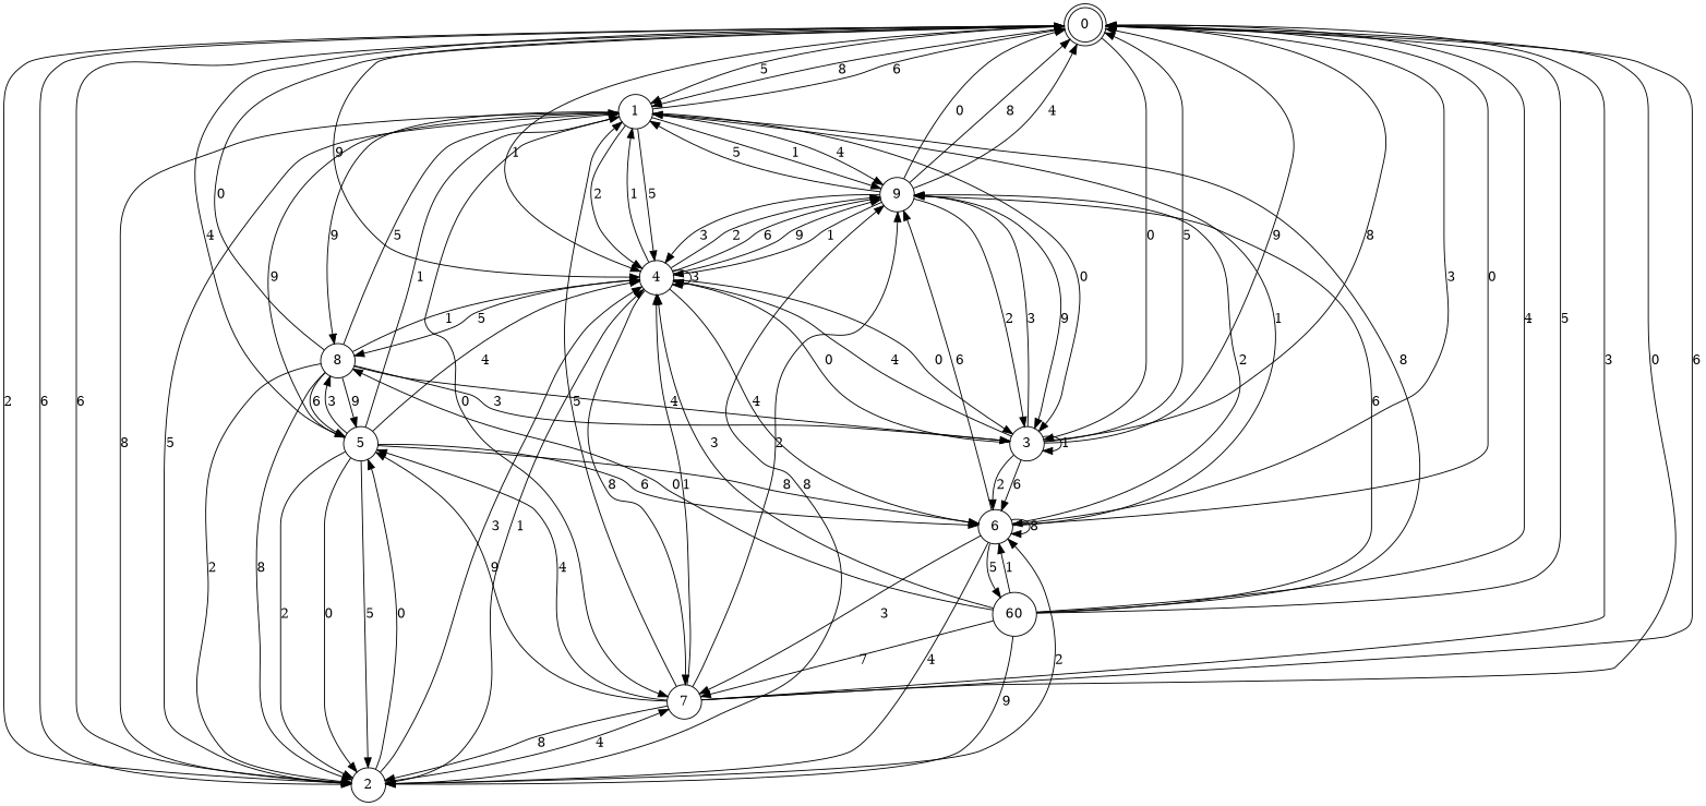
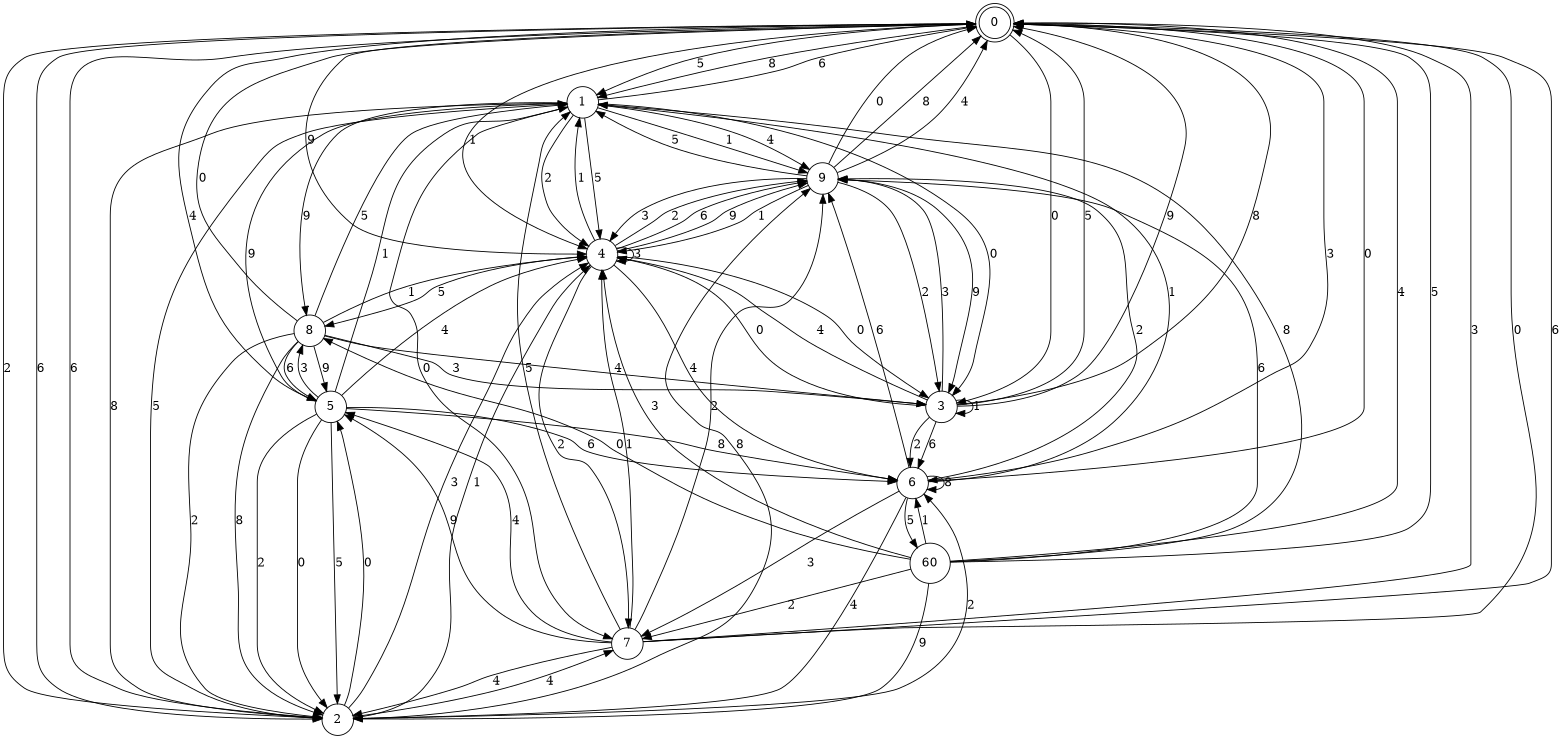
  digraph {
    node [shape=circle]
    n1 [label=0 shape=doublecircle]
    n2 [label=1]
    n3 [label=2]
    n4 [label=3]
    n5 [label=4]
    n6 [label=5]
    n7 [label=6]
    n8 [label=7]
    n9 [label=8]
    n10 [label=9]
    n11 [label=60]
    n1 -> n2 [label=5]
    n1 -> n2 [label=8]
    n1 -> n3 [label=2]
    n1 -> n3 [label=6]
    n1 -> n4 [label=0]
    n1 -> n5 [label=9]
    n1 -> n5 [label=1]
    n1 -> n6 [label=4]
    n1 -> n7 [label=3]
    n2 -> n1 [label=6]
    n2 -> n3 [label=8]
    n2 -> n4 [label=0]
    n2 -> n5 [label=5]
    n2 -> n5 [label=2]
    n2 -> n8 [label=0]
    n2 -> n9 [label=9]
    n2 -> n10 [label=1]
    n2 -> n10 [label=4]
    n3 -> n1 [label=6]
    n3 -> n2 [label=5]
    n3 -> n5 [label=1]
    n3 -> n5 [label=3]
    n3 -> n6 [label=0]
    n3 -> n7 [label=2]
    n3 -> n8 [label=4]
    n3 -> n10 [label=8]
    n4 -> n1 [label=5]
    n4 -> n1 [label=9]
    n4 -> n1 [label=8]
    n4 -> n4 [label=1]
    n4 -> n5 [label=0]
    n4 -> n5 [label=4]
    n4 -> n7 [label=2]
    n4 -> n7 [label=6]
    n4 -> n10 [label=3]
    n5 -> n2 [label=1]
    n5 -> n4 [label=0]
    n5 -> n5 [label=3]
    n5 -> n7 [label=4]
-   n5 -> n8 [label=8]
+   n5 -> n8 [label=2]
    n5 -> n9 [label=5]
    n5 -> n10 [label=2]
    n5 -> n10 [label=6]
    n5 -> n10 [label=9]
    n6 -> n2 [label=9]
    n6 -> n2 [label=1]
    n6 -> n3 [label=5]
    n6 -> n3 [label=2]
    n6 -> n3 [label=0]
    n6 -> n5 [label=4]
    n6 -> n7 [label=6]
    n6 -> n7 [label=8]
    n6 -> n9 [label=3]
    n7 -> n1 [label=0]
    n7 -> n2 [label=1]
    n7 -> n3 [label=4]
    n7 -> n7 [label=8]
    n7 -> n8 [label=3]
    n7 -> n10 [label=2]
    n7 -> n10 [label=6]
    n7 -> n11 [label=5]
    n8 -> n1 [label=0]
    n8 -> n1 [label=6]
    n8 -> n1 [label=3]
    n8 -> n2 [label=5]
-   n8 -> n3 [label=8]
+   n8 -> n3 [label=4]
    n8 -> n5 [label=1]
    n8 -> n6 [label=9]
    n8 -> n6 [label=4]
    n8 -> n10 [label=2]
    n9 -> n1 [label=0]
    n9 -> n2 [label=5]
    n9 -> n3 [label=2]
    n9 -> n3 [label=8]
    n9 -> n4 [label=4]
    n9 -> n4 [label=3]
    n9 -> n5 [label=1]
    n9 -> n6 [label=6]
    n9 -> n6 [label=9]
    n10 -> n1 [label=0]
    n10 -> n1 [label=8]
    n10 -> n1 [label=4]
    n10 -> n2 [label=5]
    n10 -> n4 [label=2]
    n10 -> n4 [label=9]
    n10 -> n5 [label=1]
    n10 -> n5 [label=3]
    n11 -> n1 [label=5]
    n11 -> n1 [label=4]
    n11 -> n2 [label=8]
    n11 -> n3 [label=9]
    n11 -> n5 [label=3]
    n11 -> n7 [label=1]
-   n11 -> n8 [label=7]
+   n11 -> n8 [label=2]
    n11 -> n9 [label=0]
    n11 -> n10 [label=6]
  }
